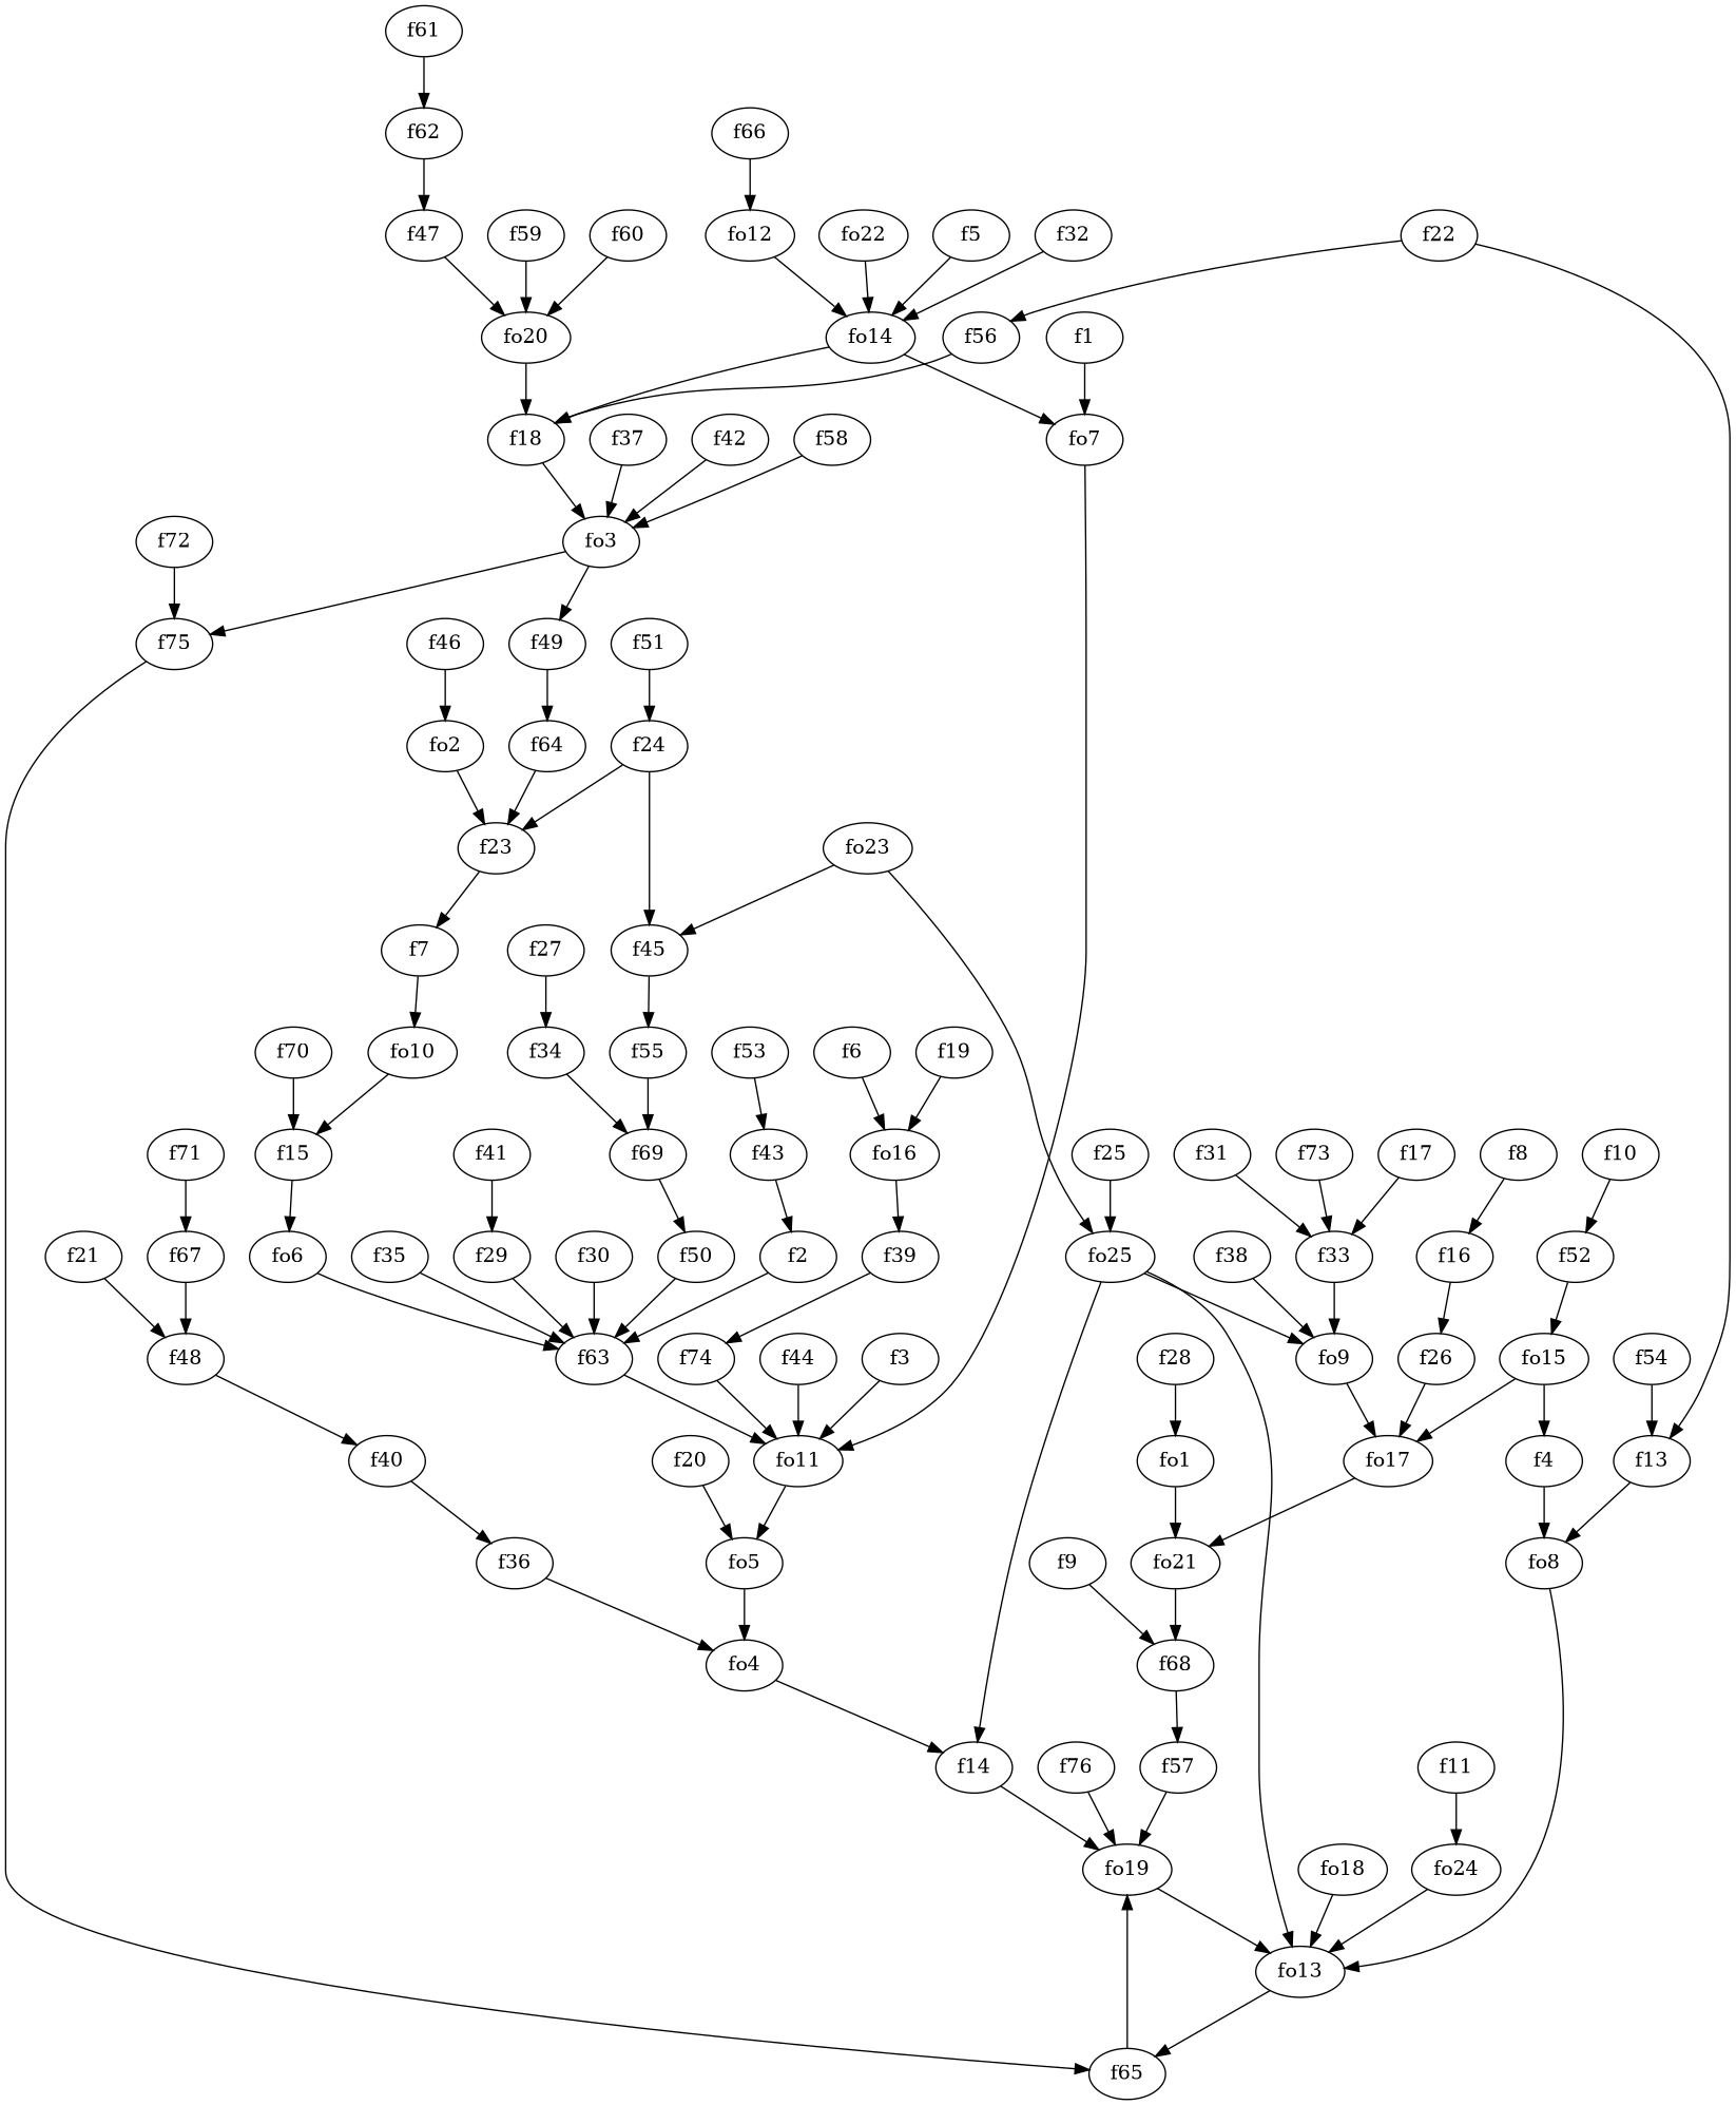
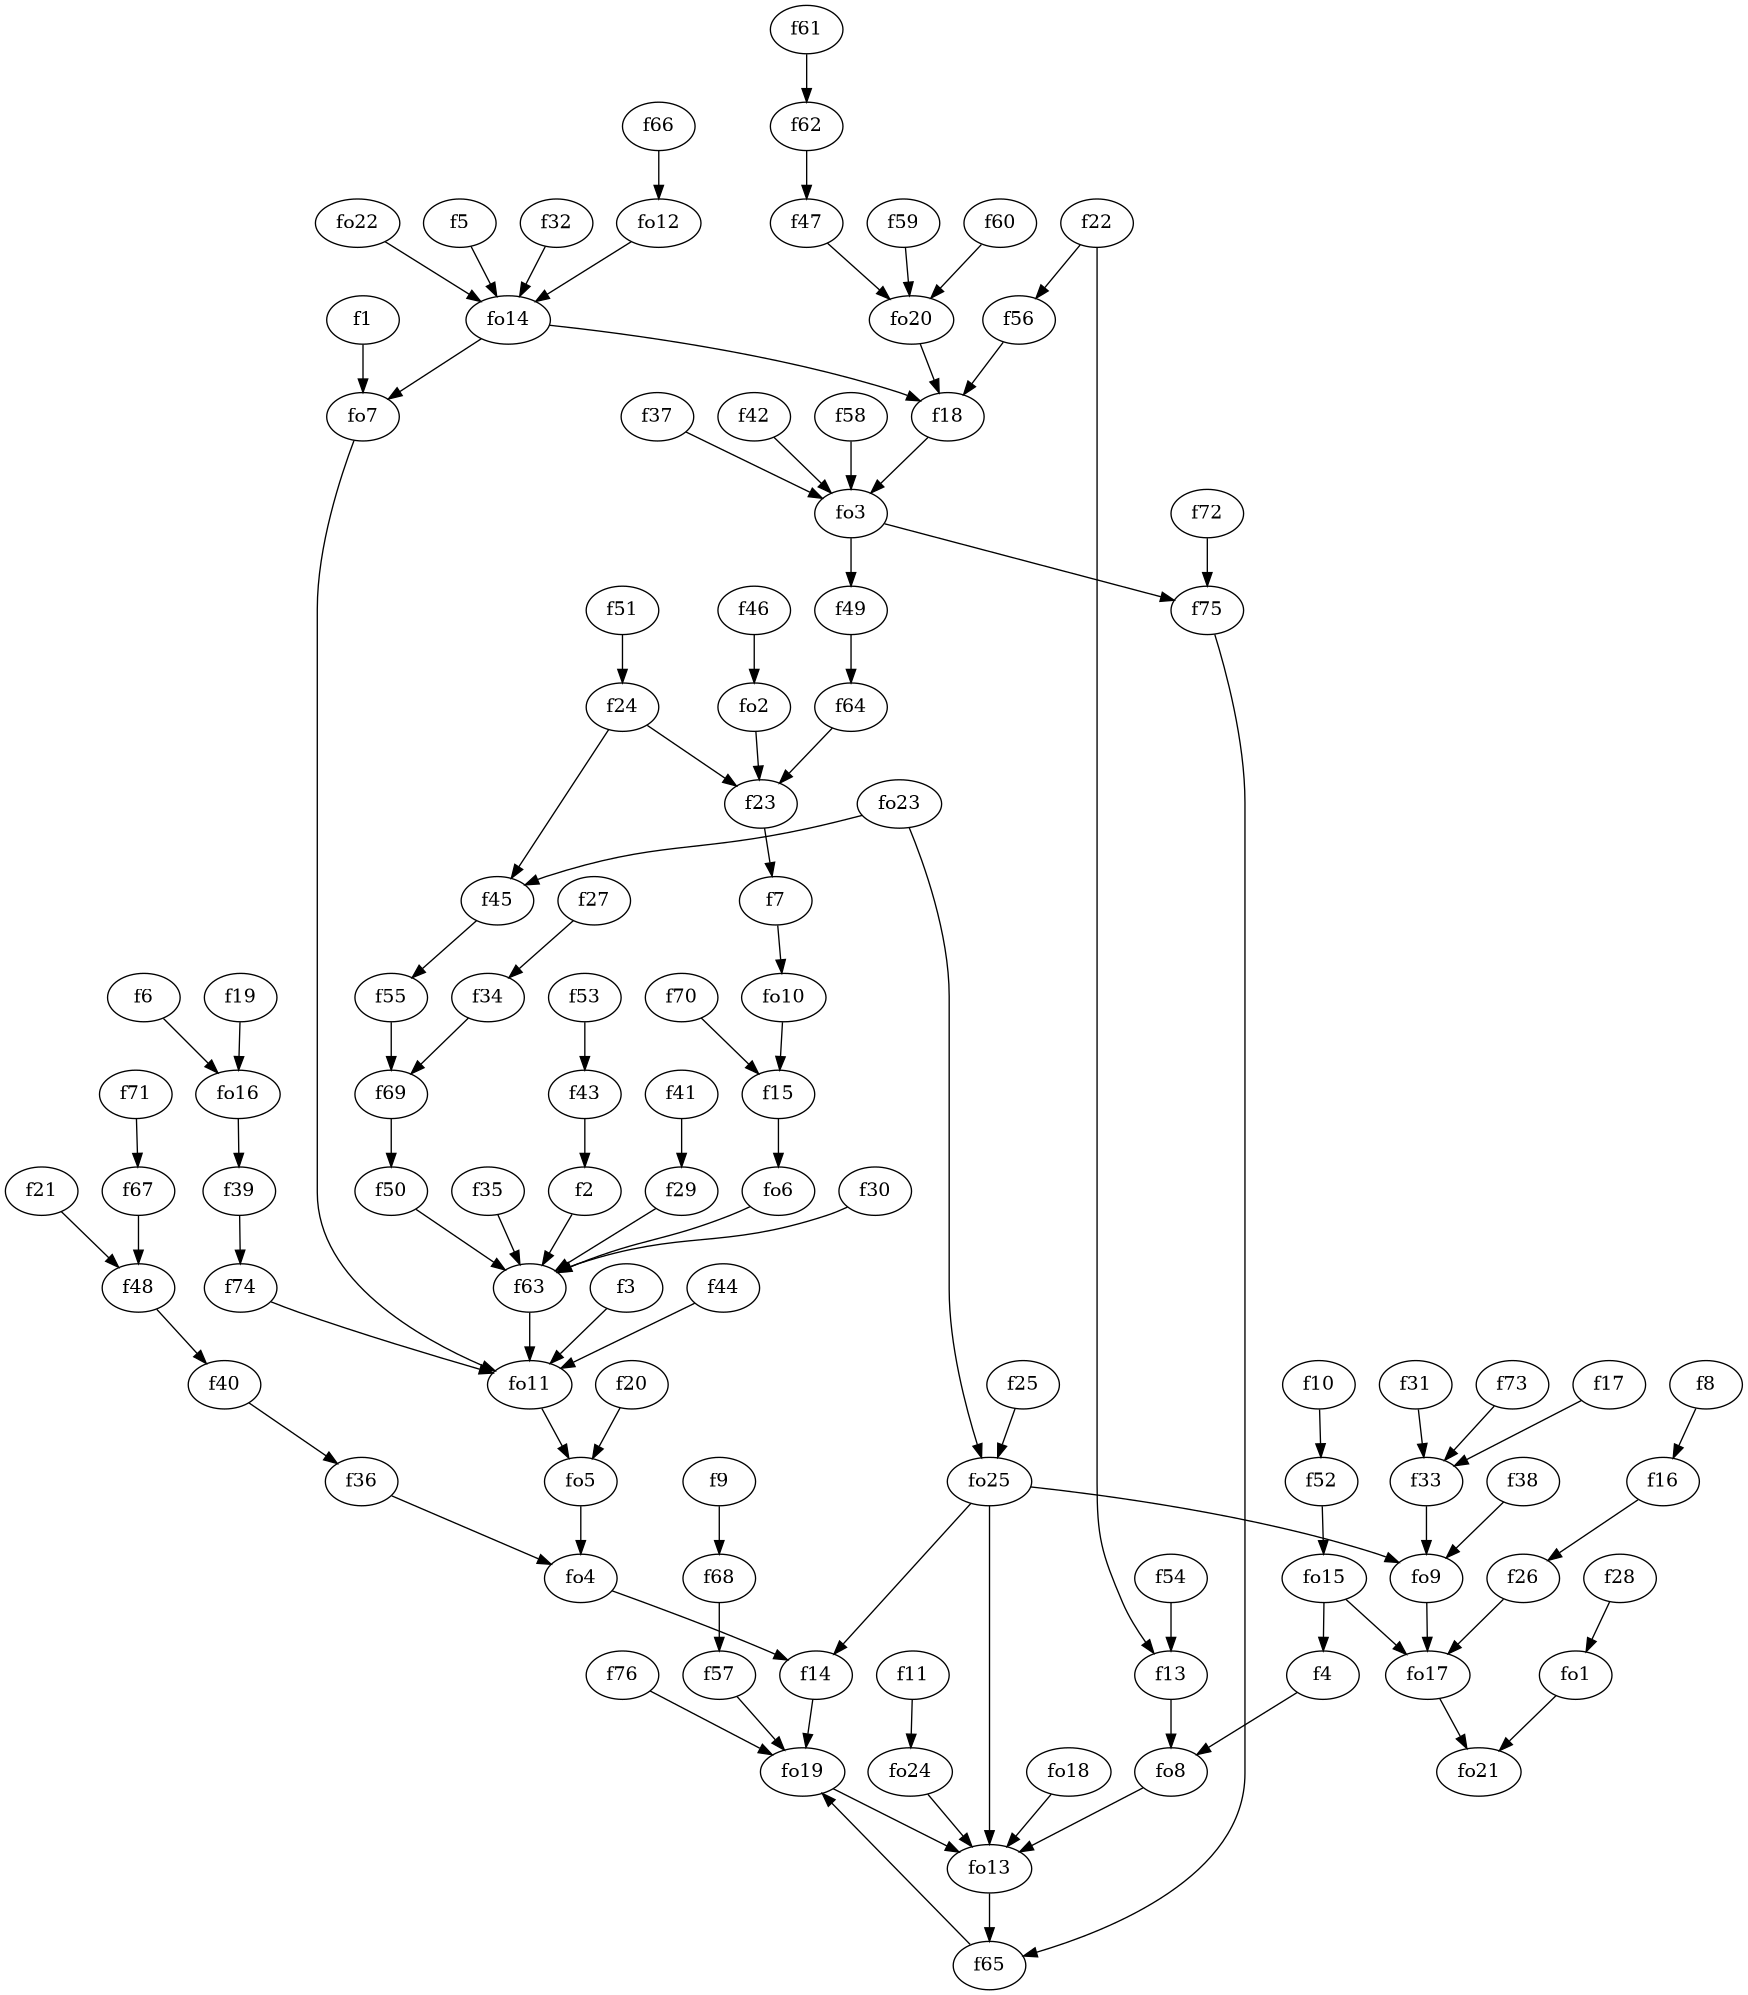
  strict digraph {
    edge [weight=2]
    f1
    fo7
    fo11
    f2
    f63
    f3
    fo5
    f4
    fo8
    fo13
    f5
    fo14
    f18
    f6
    fo16
    f39
    f7
    fo10
    f15
    f8
    f16
    f26
    f9
    f68
    f57
    f10
    f52
    fo15
    f11
    fo24
    fo3
    f13
    f14
    fo19
    fo6
    fo17
    f17
    f33
    fo9
    f49
    f75
    f19
    f20
    fo4
    f21
    f48
    f40
    f22
    f56
    f23
    f24
    f45
    f55
    f25
    fo25
    fo21
    f27
    f34
    f69
    f28
    fo1
    f29
    f30
    f31
    f32
    f50
    f35
    f36
    f37
    f38
    f74
    f41
    f42
    f43
    f44
    f46
    fo2
    f47
    fo20
    f64
    f51
    f53
    f54
    f58
    f59
    f60
    f61
    f62
    f65
    f66
    fo12
    f67
    f70
    f71
    f72
    f73
    f76
    fo18
    fo22
    fo23
    f1 -> fo7
    fo7 -> fo11
    fo11 -> fo5
    f2 -> f63
    f63 -> fo11
    f3 -> fo11
    fo5 -> fo4
    f4 -> fo8
    fo8 -> fo13
    fo13 -> f65
    f5 -> fo14
    fo14 -> fo7
    fo14 -> f18
    f18 -> fo3
    f6 -> fo16
    fo16 -> f39
    f39 -> f74
    f7 -> fo10
    fo10 -> f15
    f15 -> fo6
    f8 -> f16
    f16 -> f26
    f26 -> fo17
    f9 -> f68
    f68 -> f57
    f57 -> fo19
    f10 -> f52
    f52 -> fo15
    fo15 -> f4
    fo15 -> fo17
    f11 -> fo24
    fo24 -> fo13
    fo3 -> f49
    fo3 -> f75
    f13 -> fo8
    f14 -> fo19
    fo19 -> fo13
    fo6 -> f63
    fo17 -> fo21
    f17 -> f33
    f33 -> fo9
    fo9 -> fo17
    f49 -> f64
    f75 -> f65
    f19 -> fo16
    f20 -> fo5
    fo4 -> f14
    f21 -> f48
    f48 -> f40
    f40 -> f36
    f22 -> f13
    f22 -> f56
    f56 -> f18
    f23 -> f7
    f24 -> f23
    f24 -> f45
    f45 -> f55
    f55 -> f69
    f25 -> fo25
    fo25 -> fo13
    fo25 -> f14
    fo25 -> fo9
-   fo21 -> f68
    f27 -> f34
    f34 -> f69
    f69 -> f50
    f28 -> fo1
    fo1 -> fo21
    f29 -> f63
    f30 -> f63
    f31 -> f33
    f32 -> fo14
    f50 -> f63
    f35 -> f63
    f36 -> fo4
    f37 -> fo3
    f38 -> fo9
    f74 -> fo11
    f41 -> f29
    f42 -> fo3
    f43 -> f2
    f44 -> fo11
    f46 -> fo2
    fo2 -> f23
    f47 -> fo20
    fo20 -> f18
    f64 -> f23
    f51 -> f24
    f53 -> f43
    f54 -> f13
    f58 -> fo3
    f59 -> fo20
    f60 -> fo20
    f61 -> f62
    f62 -> f47
    f65 -> fo19
    f66 -> fo12
    fo12 -> fo14
    f67 -> f48
    f70 -> f15
    f71 -> f67
    f72 -> f75
    f73 -> f33
    f76 -> fo19
    fo18 -> fo13
    fo22 -> fo14
    fo23 -> f45
    fo23 -> fo25
  }
